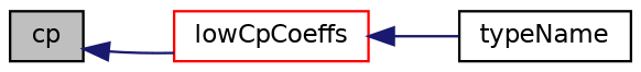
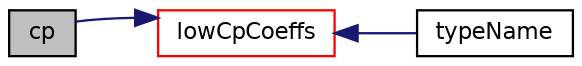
  digraph {
    fontname="DejaVu Sans"
    rankdir=LR
    node [color=black fontname="DejaVu Sans" fontsize=10 shape=record]
    edge [color=midnightblue dir=back fontname="DejaVu Sans" fontsize=10 labelfontname=Helvetica labelfontsize=10 style=solid]
    n1 [fillcolor=grey75 fontcolor=black height=0.2 label=cp style=filled width=0.4]
    n2 [color=red height=0.2 label=lowCpCoeffs width=0.4]
    n3 [height=0.2 label=typeName width=0.4]
-   n1 -> n2
+   n2 -> n1
    n2 -> n3
  }
